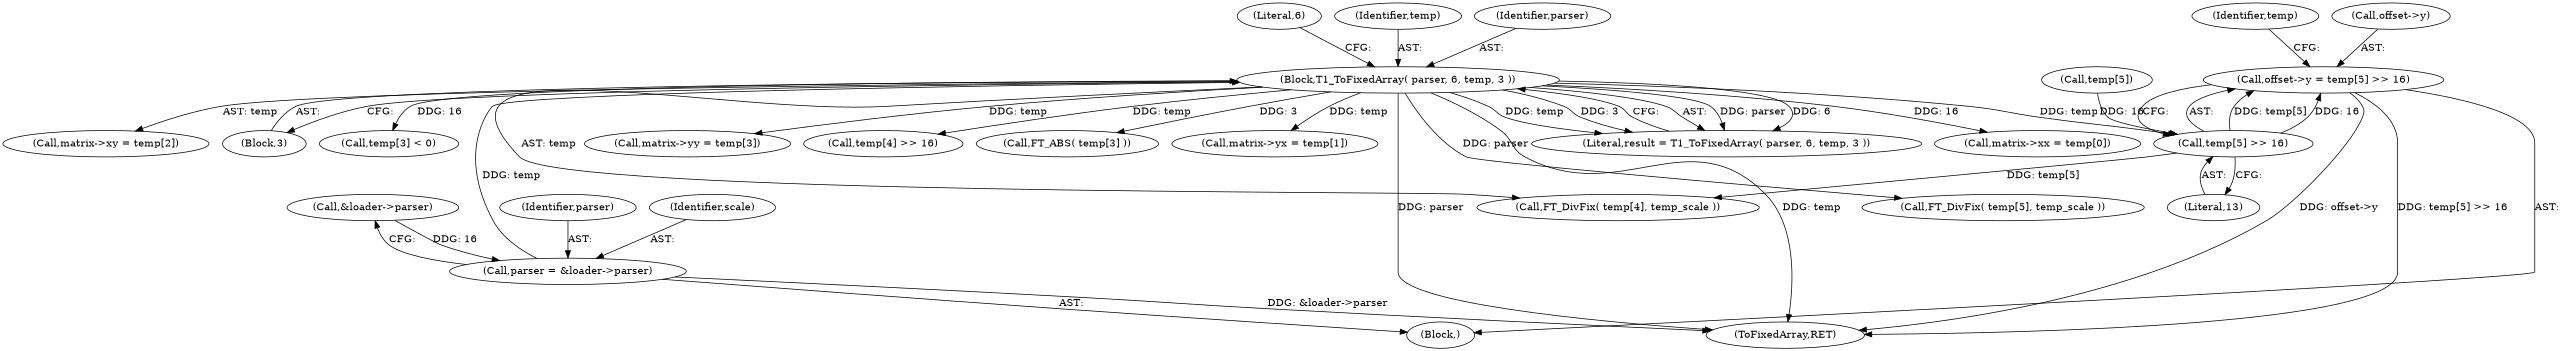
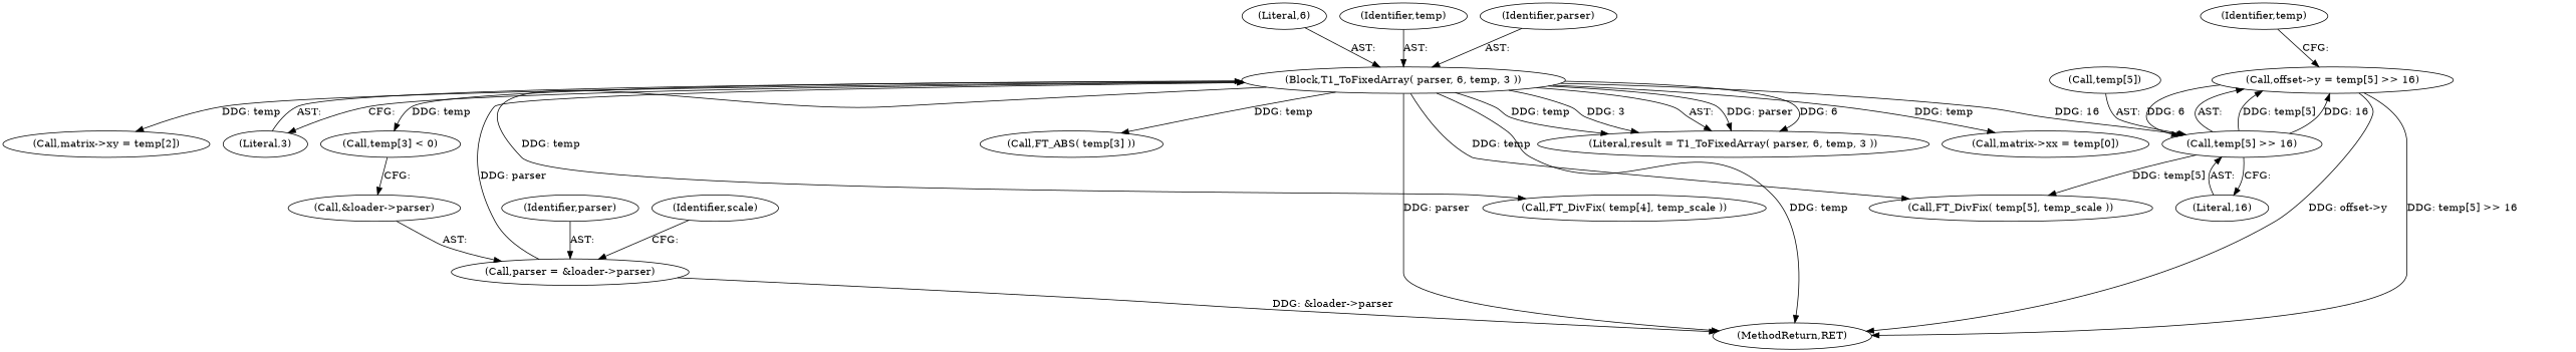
  digraph {
    n1 [label="(Call,offset->y = temp[5] >> 16)"]
    n2 [label="(Call,temp[5] >> 16)"]
-   n3 [label="(Block,)"]
-   n4 [label="(ToFixedArray,RET)"]
+   n4 [label="(MethodReturn,RET)"]
    n5 [label="(Call,FT_DivFix( temp[5], temp_scale ))"]
-   n6 [label="(Literal,13)"]
+   n6 [label="(Literal,16)"]
    n7 [label="(Block,T1_ToFixedArray( parser, 6, temp, 3 ))"]
-   n8 [label="(Call,matrix->yy = temp[3])"]
-   n9 [label="(Call,temp[4] >> 16)"]
    n10 [label="(Call,FT_ABS( temp[3] ))"]
-   n11 [label="(Call,matrix->yx = temp[1])"]
    n12 [label="(Call,FT_DivFix( temp[4], temp_scale ))"]
    n13 [label="(Call,temp[3] < 0)"]
    n14 [label="(Literal,result = T1_ToFixedArray( parser, 6, temp, 3 ))"]
    n15 [label="(Call,matrix->xx = temp[0])"]
    n16 [label="(Call,matrix->xy = temp[2])"]
-   n17 [label="(Block,3)"]
+   n17 [label="(Literal,3)"]
    n18 [label="(Call,parser = &loader->parser)"]
    n19 [label="(Call,&loader->parser)"]
-   n20 [label="(Call,offset->y)"]
    n21 [label="(Identifier,temp)"]
    n22 [label="(Call,temp[5])"]
    n23 [label="(Identifier,parser)"]
    n24 [label="(Identifier,temp)"]
    n25 [label="(Identifier,scale)"]
    n26 [label="(Identifier,parser)"]
    n27 [label="(Literal,6)"]
-   n1 -> n2 [label="CFG: "]
-   n1 -> n3 [label="AST: "]
+   n1 -> n2 [label="DDG: 6"]
    n1 -> n4 [label="DDG: offset->y"]
    n1 -> n4 [label="DDG: temp[5] >> 16"]
    n2 -> n1 [label="AST: "]
    n2 -> n1 [label="DDG: temp[5]"]
    n2 -> n1 [label="DDG: 16"]
-   n2 -> n12 [label="DDG: temp[5]"]
+   n2 -> n5 [label="DDG: temp[5]"]
    n2 -> n6 [label="CFG: "]
    n6 -> n2 [label="AST: "]
-   n7 -> n2 [label="DDG: temp"]
+   n7 -> n2 [label="DDG: 16"]
    n7 -> n4 [label="DDG: parser"]
    n7 -> n4 [label="DDG: temp"]
-   n7 -> n5 [label="DDG: parser"]
-   n7 -> n8 [label="DDG: temp"]
-   n7 -> n9 [label="DDG: temp"]
-   n7 -> n10 [label="DDG: 3"]
-   n7 -> n11 [label="DDG: temp"]
-   n7 -> n12 [label="AST: temp"]
-   n7 -> n13 [label="DDG: 16"]
+   n7 -> n5 [label="DDG: temp"]
+   n7 -> n10 [label="DDG: temp"]
+   n7 -> n12 [label="DDG: temp"]
+   n7 -> n13 [label="DDG: temp"]
    n7 -> n14 [label="AST: "]
    n7 -> n14 [label="DDG: parser"]
    n7 -> n14 [label="DDG: 6"]
    n7 -> n14 [label="DDG: temp"]
    n7 -> n14 [label="DDG: 3"]
-   n7 -> n15 [label="DDG: 16"]
-   n7 -> n16 [label="AST: temp"]
+   n7 -> n15 [label="DDG: temp"]
+   n7 -> n16 [label="DDG: temp"]
    n7 -> n17 [label="CFG: "]
-   n14 -> n7 [label="CFG: "]
    n17 -> n7 [label="AST: "]
-   n18 -> n3 [label="AST: "]
    n18 -> n4 [label="DDG: &loader->parser"]
-   n18 -> n7 [label="DDG: temp"]
-   n18 -> n19 [label="CFG: "]
-   n19 -> n18 [label="DDG: 16"]
-   n20 -> n1 [label="AST: "]
+   n18 -> n7 [label="DDG: parser"]
+   n13 -> n19 [label="CFG: "]
+   n19 -> n18 [label="AST: "]
    n21 -> n7 [label="AST: "]
-   n22 -> n2 [label="DDG: 16"]
+   n22 -> n2 [label="AST: "]
    n23 -> n18 [label="AST: "]
    n24 -> n1 [label="CFG: "]
-   n25 -> n18 [label="AST: "]
+   n25 -> n18 [label="CFG: "]
    n26 -> n7 [label="AST: "]
-   n27 -> n7 [label="CFG: "]
+   n27 -> n7 [label="AST: "]
  }
